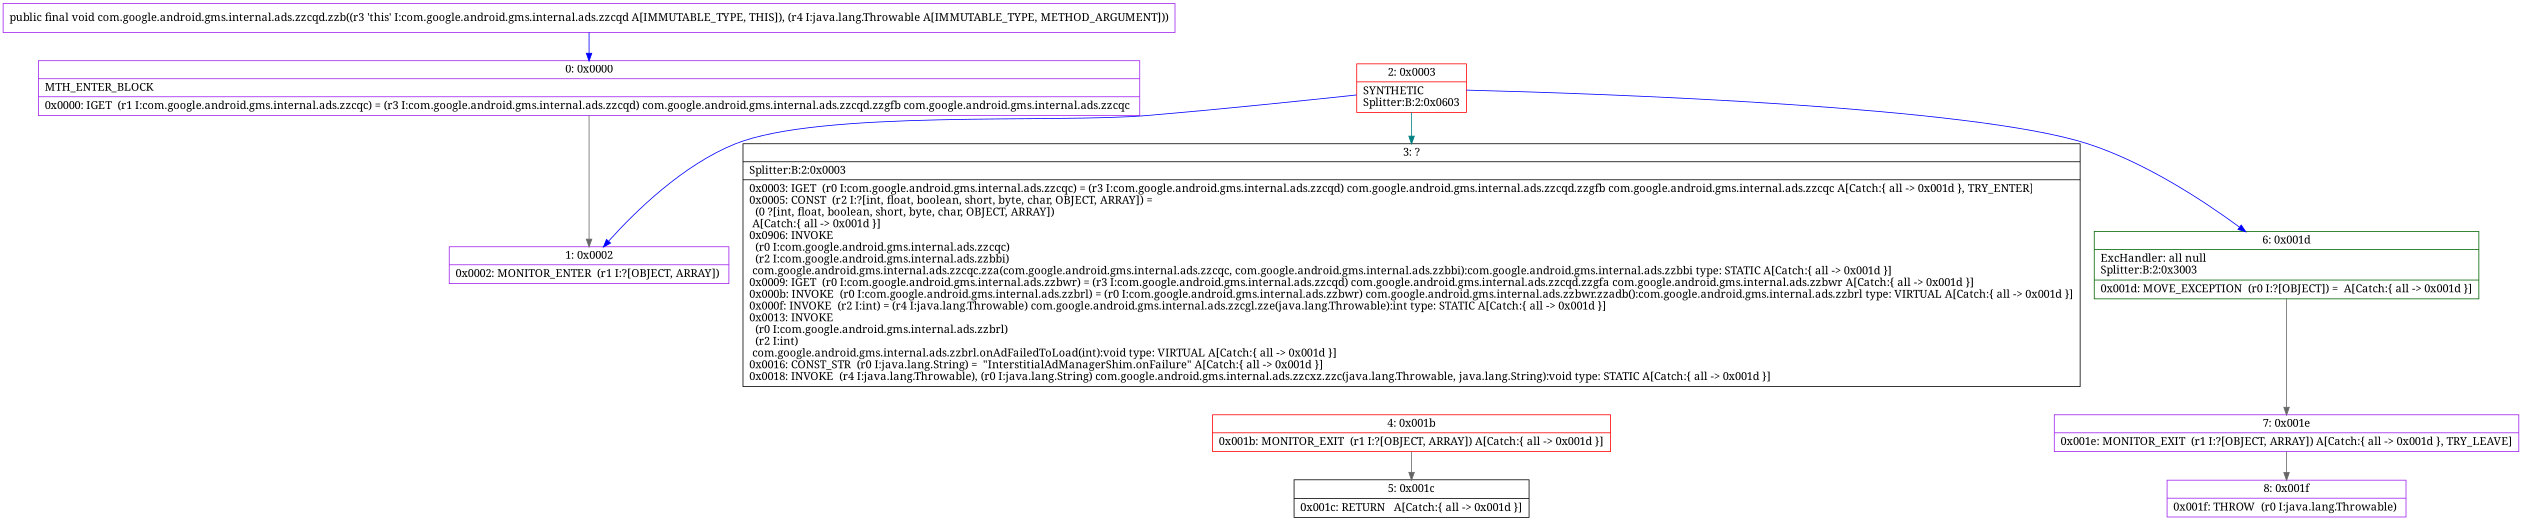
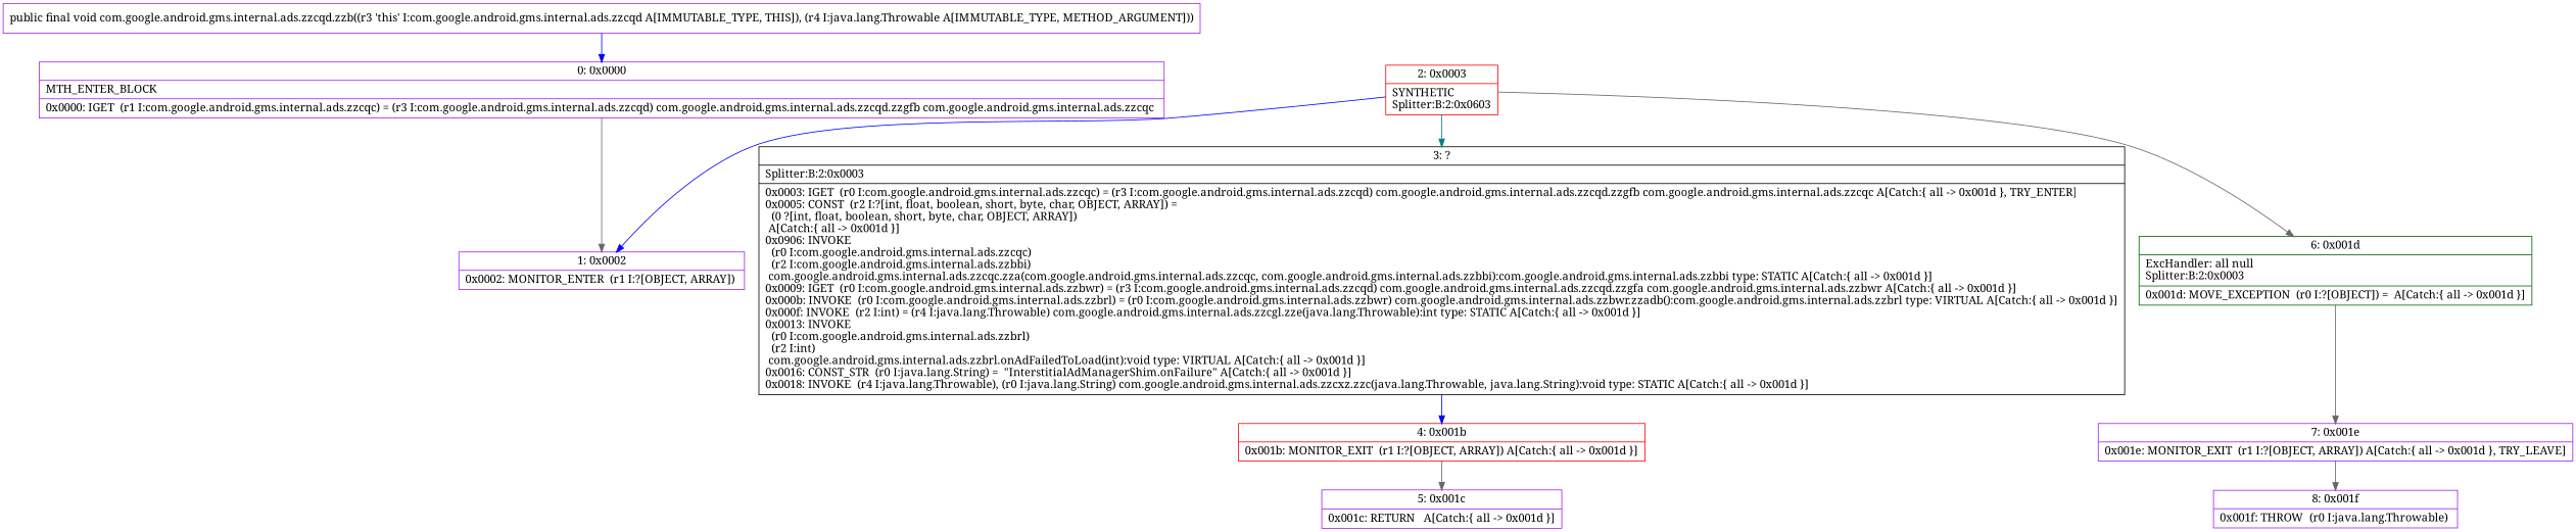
  digraph {
    fontname="Noto Serif"
    node [color=purple fontname="Noto Serif" shape=record]
    edge [color=gray40 fontname="Noto Serif"]
    n1 [label="{0\:\ 0x0000|MTH_ENTER_BLOCK\l|0x0000: IGET  (r1 I:com.google.android.gms.internal.ads.zzcqc) = (r3 I:com.google.android.gms.internal.ads.zzcqd) com.google.android.gms.internal.ads.zzcqd.zzgfb com.google.android.gms.internal.ads.zzcqc \l}"]
    n2 [label="{1\:\ 0x0002|0x0002: MONITOR_ENTER  (r1 I:?[OBJECT, ARRAY]) \l}"]
    n3 [color=red label="{2\:\ 0x0003|SYNTHETIC\lSplitter:B:2:0x0603\l}"]
    n4 [color=black label="{3\:\ ?|Splitter:B:2:0x0003\l|0x0003: IGET  (r0 I:com.google.android.gms.internal.ads.zzcqc) = (r3 I:com.google.android.gms.internal.ads.zzcqd) com.google.android.gms.internal.ads.zzcqd.zzgfb com.google.android.gms.internal.ads.zzcqc A[Catch:\{ all \-\> 0x001d \}, TRY_ENTER]\l0x0005: CONST  (r2 I:?[int, float, boolean, short, byte, char, OBJECT, ARRAY]) = \l  (0 ?[int, float, boolean, short, byte, char, OBJECT, ARRAY])\l A[Catch:\{ all \-\> 0x001d \}]\l0x0906: INVOKE  \l  (r0 I:com.google.android.gms.internal.ads.zzcqc)\l  (r2 I:com.google.android.gms.internal.ads.zzbbi)\l com.google.android.gms.internal.ads.zzcqc.zza(com.google.android.gms.internal.ads.zzcqc, com.google.android.gms.internal.ads.zzbbi):com.google.android.gms.internal.ads.zzbbi type: STATIC A[Catch:\{ all \-\> 0x001d \}]\l0x0009: IGET  (r0 I:com.google.android.gms.internal.ads.zzbwr) = (r3 I:com.google.android.gms.internal.ads.zzcqd) com.google.android.gms.internal.ads.zzcqd.zzgfa com.google.android.gms.internal.ads.zzbwr A[Catch:\{ all \-\> 0x001d \}]\l0x000b: INVOKE  (r0 I:com.google.android.gms.internal.ads.zzbrl) = (r0 I:com.google.android.gms.internal.ads.zzbwr) com.google.android.gms.internal.ads.zzbwr.zzadb():com.google.android.gms.internal.ads.zzbrl type: VIRTUAL A[Catch:\{ all \-\> 0x001d \}]\l0x000f: INVOKE  (r2 I:int) = (r4 I:java.lang.Throwable) com.google.android.gms.internal.ads.zzcgl.zze(java.lang.Throwable):int type: STATIC A[Catch:\{ all \-\> 0x001d \}]\l0x0013: INVOKE  \l  (r0 I:com.google.android.gms.internal.ads.zzbrl)\l  (r2 I:int)\l com.google.android.gms.internal.ads.zzbrl.onAdFailedToLoad(int):void type: VIRTUAL A[Catch:\{ all \-\> 0x001d \}]\l0x0016: CONST_STR  (r0 I:java.lang.String) =  \"InterstitialAdManagerShim.onFailure\" A[Catch:\{ all \-\> 0x001d \}]\l0x0018: INVOKE  (r4 I:java.lang.Throwable), (r0 I:java.lang.String) com.google.android.gms.internal.ads.zzcxz.zzc(java.lang.Throwable, java.lang.String):void type: STATIC A[Catch:\{ all \-\> 0x001d \}]\l}"]
-   n5 [color=darkgreen label="{6\:\ 0x001d|ExcHandler: all null\lSplitter:B:2:0x3003\l|0x001d: MOVE_EXCEPTION  (r0 I:?[OBJECT]) =  A[Catch:\{ all \-\> 0x001d \}]\l}"]
+   n5 [color=darkgreen label="{6\:\ 0x001d|ExcHandler: all null\lSplitter:B:2:0x0003\l|0x001d: MOVE_EXCEPTION  (r0 I:?[OBJECT]) =  A[Catch:\{ all \-\> 0x001d \}]\l}"]
    n6 [color=red label="{4\:\ 0x001b|0x001b: MONITOR_EXIT  (r1 I:?[OBJECT, ARRAY]) A[Catch:\{ all \-\> 0x001d \}]\l}"]
    n7 [label="{7\:\ 0x001e|0x001e: MONITOR_EXIT  (r1 I:?[OBJECT, ARRAY]) A[Catch:\{ all \-\> 0x001d \}, TRY_LEAVE]\l}"]
-   n8 [color=black label="{5\:\ 0x001c|0x001c: RETURN   A[Catch:\{ all \-\> 0x001d \}]\l}"]
+   n8 [label="{5\:\ 0x001c|0x001c: RETURN   A[Catch:\{ all \-\> 0x001d \}]\l}"]
    n9 [label="{8\:\ 0x001f|0x001f: THROW  (r0 I:java.lang.Throwable) \l}"]
    n10 [label="{public final void com.google.android.gms.internal.ads.zzcqd.zzb((r3 'this' I:com.google.android.gms.internal.ads.zzcqd A[IMMUTABLE_TYPE, THIS]), (r4 I:java.lang.Throwable A[IMMUTABLE_TYPE, METHOD_ARGUMENT])) }"]
    n1 -> n2
    n3 -> n2 [color=blue]
    n3 -> n4 [color=teal]
-   n3 -> n5 [color=blue]
+   n3 -> n5
+   n4 -> n6 [color=blue]
    n5 -> n7
    n6 -> n8
    n7 -> n9
    n10 -> n1 [color=blue]
  }
